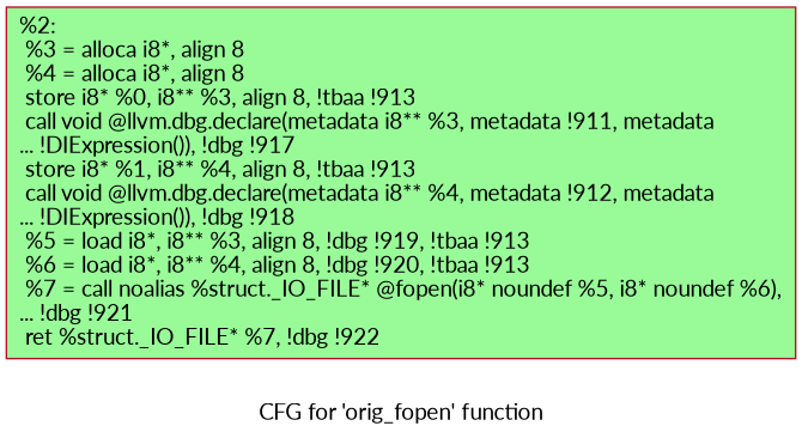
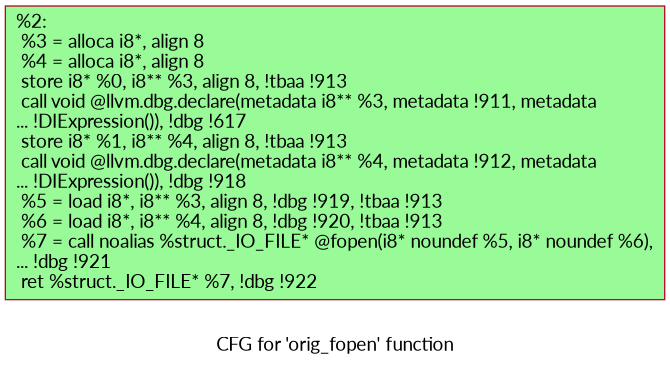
  digraph {
    label="CFG for 'orig_fopen' function"
    fontname=Lato
-   n1 [color="#b70d28ff" fillcolor=palegreen label="{%2:\l  %3 = alloca i8*, align 8\l  %4 = alloca i8*, align 8\l  store i8* %0, i8** %3, align 8, !tbaa !913\l  call void @llvm.dbg.declare(metadata i8** %3, metadata !911, metadata\l... !DIExpression()), !dbg !917\l  store i8* %1, i8** %4, align 8, !tbaa !913\l  call void @llvm.dbg.declare(metadata i8** %4, metadata !912, metadata\l... !DIExpression()), !dbg !918\l  %5 = load i8*, i8** %3, align 8, !dbg !919, !tbaa !913\l  %6 = load i8*, i8** %4, align 8, !dbg !920, !tbaa !913\l  %7 = call noalias %struct._IO_FILE* @fopen(i8* noundef %5, i8* noundef %6),\l... !dbg !921\l  ret %struct._IO_FILE* %7, !dbg !922\l}" shape=record style=filled fontname=Lato]
+   n1 [color="#b70d28ff" fillcolor=palegreen label="{%2:\l  %3 = alloca i8*, align 8\l  %4 = alloca i8*, align 8\l  store i8* %0, i8** %3, align 8, !tbaa !913\l  call void @llvm.dbg.declare(metadata i8** %3, metadata !911, metadata\l... !DIExpression()), !dbg !617\l  store i8* %1, i8** %4, align 8, !tbaa !913\l  call void @llvm.dbg.declare(metadata i8** %4, metadata !912, metadata\l... !DIExpression()), !dbg !918\l  %5 = load i8*, i8** %3, align 8, !dbg !919, !tbaa !913\l  %6 = load i8*, i8** %4, align 8, !dbg !920, !tbaa !913\l  %7 = call noalias %struct._IO_FILE* @fopen(i8* noundef %5, i8* noundef %6),\l... !dbg !921\l  ret %struct._IO_FILE* %7, !dbg !922\l}" shape=record style=filled fontname=Lato]
  }
